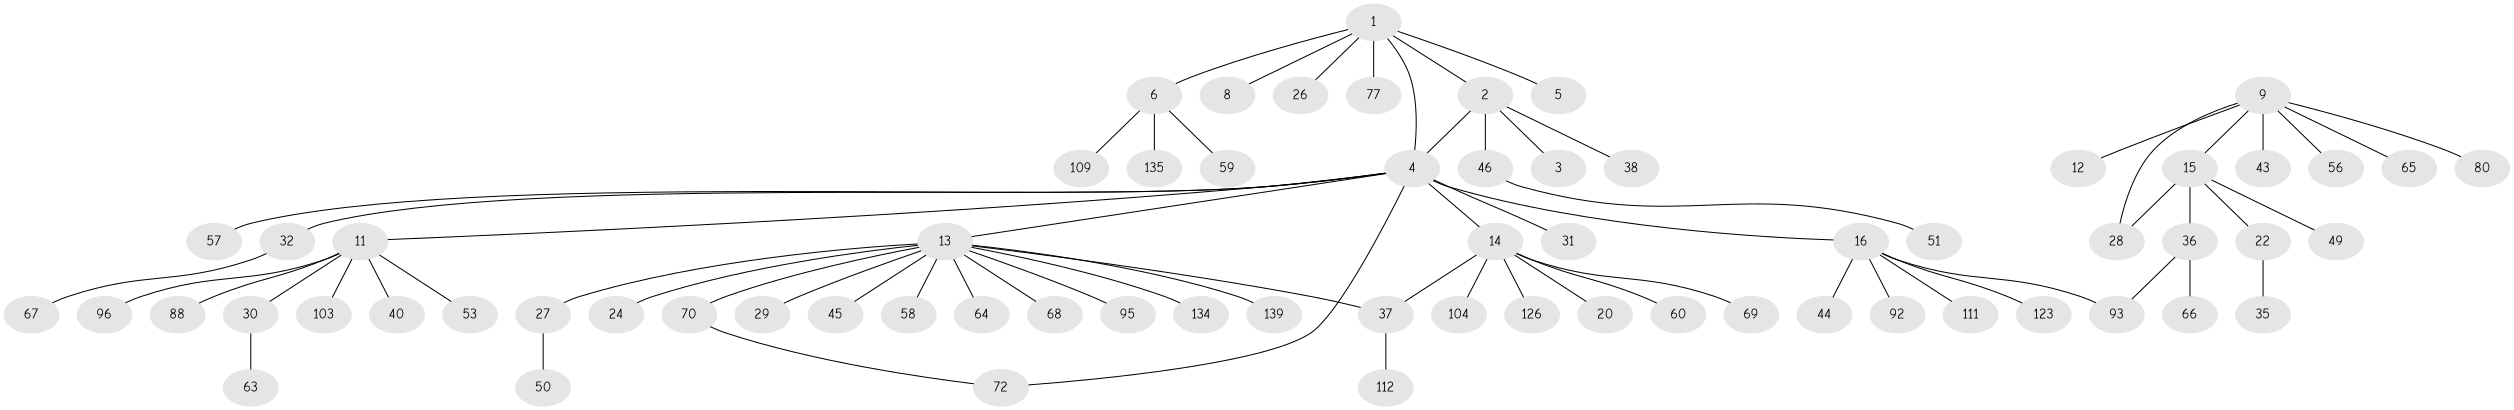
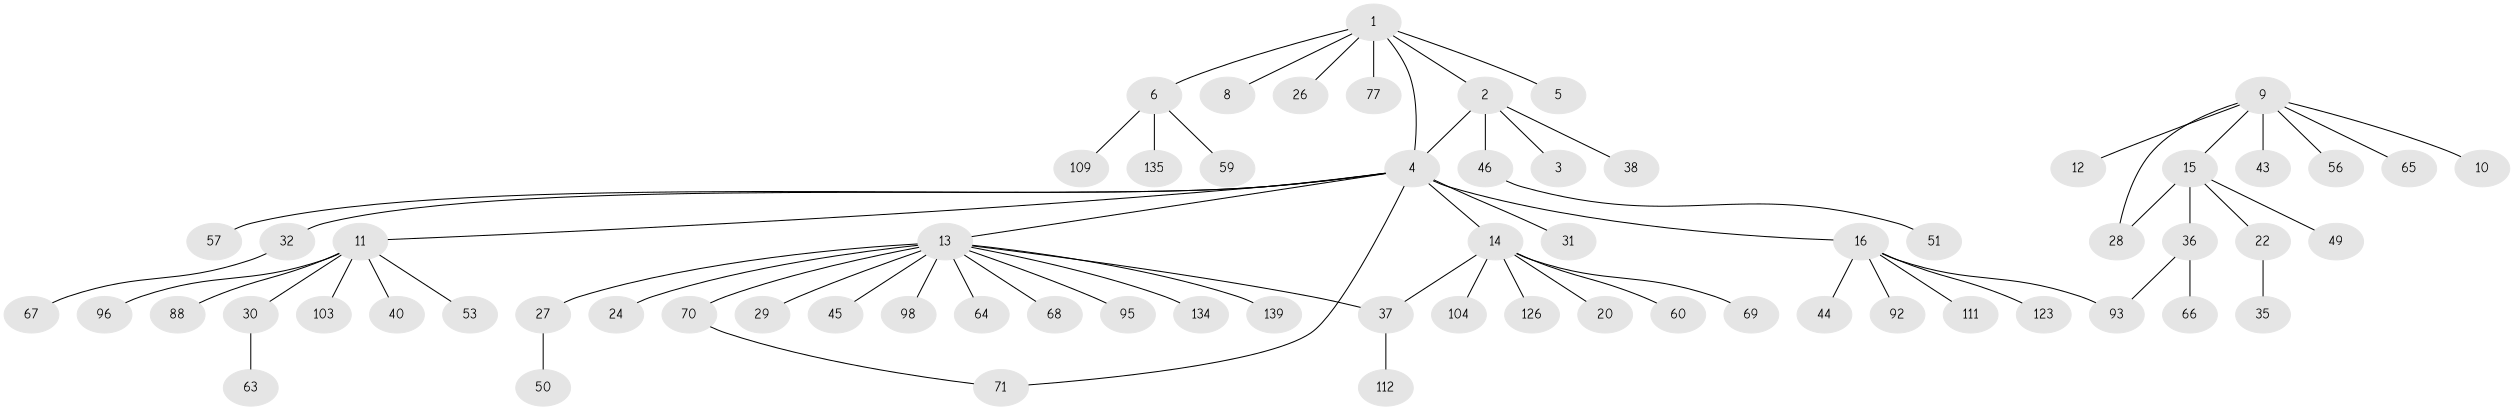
  graph {
    fontname="Comic Neue"
    node [color=gray90 fontname="Comic Neue" style=filled]
    edge [fontname="Comic Neue"]
    1 [super="+10"]
    2 [super="+33+98+42"]
    4 [super="+48+7+127"]
    5 [super="+41+83"]
    6
    8 [super="+62"]
    26 [super="+108"]
    77
    3
    38
    46 [super="+75+99+89+132"]
    11
    13 [super="+17"]
    14 [super="+55"]
    16 [super="+18+21+61"]
    31 [super="+87"]
    32 [super="+113+131+124"]
    57
-   71 [label=72]
+   71
    59
    109
    135
    9
    12
    15 [super="+19"]
    28 [super="+129+136"]
    43
    56
    65 [super="+114"]
-   80
+   80 [label=10]
    51 [super="+54+76"]
    30
    40
    53
    88
    96
    103
    70 [super="+81+138"]
    24
    27 [super="+74"]
    29
    37 [super="+84+105+91+78+39+47"]
    45 [super="+117+86"]
-   58
+   58 [label=98]
    64
    68
    95 [super="+102+120"]
    134
    139
    20
    60 [super="+137"]
    69 [super="+115+107"]
    104
    126
    44
    92
    93 [super="+94"]
    111
    123
    67
    22 [super="+23+72"]
    36 [super="+52"]
    49
    63
    50
    112
    35 [super="+133+106"]
    66 [super="+79"]
    1 -- 2
    1 -- 4
    1 -- 5
    1 -- 6
    1 -- 8
    1 -- 26
    1 -- 77
    2 -- 4
    2 -- 3
    2 -- 38
    2 -- 46
    4 -- 11
    4 -- 13
    4 -- 14
    4 -- 16 [weight=2]
    4 -- 31
    4 -- 32
    4 -- 57
    4 -- 71
    6 -- 59
    6 -- 109
    6 -- 135
    46 -- 51
    11 -- 30
    11 -- 40
    11 -- 53
    11 -- 88
    11 -- 96
    11 -- 103
    13 -- 70 [weight=2]
    13 -- 24
    13 -- 27
    13 -- 29
    13 -- 37
    13 -- 45
    13 -- 58
    13 -- 64
    13 -- 68
    13 -- 95
    13 -- 134
    13 -- 139
    14 -- 37
    14 -- 20
    14 -- 60
    14 -- 69
    14 -- 104
    14 -- 126
    16 -- 44
    16 -- 92
    16 -- 93
    16 -- 111
    16 -- 123
    32 -- 67
    9 -- 12
    9 -- 15
    9 -- 28
    9 -- 43
    9 -- 56
    9 -- 65
    9 -- 80
    15 -- 28
    15 -- 22
    15 -- 36
    15 -- 49
    30 -- 63
    70 -- 71
    27 -- 50
    37 -- 112
    22 -- 35
    36 -- 93
    36 -- 66
  }
